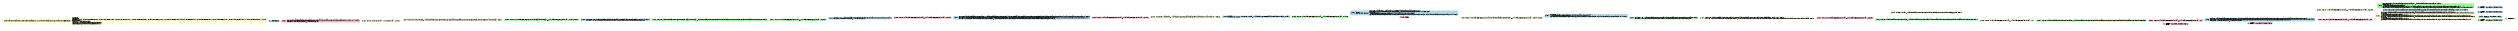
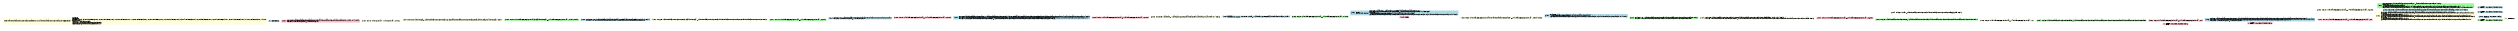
  digraph {
    rankdir=LR
    node [color=deeppink fillcolor=lightblue shape=record style=filled]
    edge [arrowhead=normal color=red]
    n1 [color=black label="{40\:\ ?|MTH_ENTER_BLOCK\l}"]
    n2 [color=black fillcolor=lightpink label="{42\:\ 0x0000|0x0000: INVOKE  (r3 I:androidx.constraintlayout.widget.ConstraintLayout) type: SUPER call: androidx.constraintlayout.widget.ConstraintLayout.onAttachedToWindow():void A[MD:():void (c)] (LINE:4145)\l0x0003: SGET  (r0 I:int) =  android.os.Build.VERSION.SDK_INT int  (LINE:4146)\l0x0005: CONST  (r1 I:??[int, float, short, byte, char]) = (17 ??[int, float, short, byte, char]) \l}"]
    n3 [color=purple fillcolor=lightyellow label="{43\:\ 0x0007|0x0007: IF  (r0 I:??[int, byte, short, char]) \< (r1 I:??[int, byte, short, char])  \-\> B:47:0x0015 \l}"]
    n4 [color=black fillcolor=lightyellow label="{44\:\ 0x0009|0x0009: INVOKE  (r0 I:android.view.Display) = (r3 I:androidx.constraintlayout.motion.widget.MotionLayout) type: VIRTUAL call: androidx.constraintlayout.motion.widget.MotionLayout.getDisplay():android.view.Display A[MD:():android.view.Display (s)] (LINE:4147)\l}"]
-   n5 [color=black fillcolor=palegreen label="{47\:\ 0x0015|0x0015: IGET  (r0 I:androidx.constraintlayout.motion.widget.MotionScene A[D('display' android.view.Display)]) = (r3 I:androidx.constraintlayout.motion.widget.MotionLayout) androidx.constraintlayout.motion.widget.MotionLayout.mScene androidx.constraintlayout.motion.widget.MotionScene  (LINE:4152)\l}"]
+   n5 [color=black fillcolor=lightyellow label="{47\:\ 0x0015|0x0015: IGET  (r0 I:androidx.constraintlayout.motion.widget.MotionScene A[D('display' android.view.Display)]) = (r3 I:androidx.constraintlayout.motion.widget.MotionLayout) androidx.constraintlayout.motion.widget.MotionLayout.mScene androidx.constraintlayout.motion.widget.MotionScene  (LINE:4152)\l}"]
    n6 [fillcolor=palegreen label="{45\:\ 0x000d|0x000d: IF  (r0 I:??[int, boolean, OBJECT, ARRAY, byte, short, char] A[D('display' android.view.Display)]) == (0 ??[int, boolean, OBJECT, ARRAY, byte, short, char])  \-\> B:47:0x0015  (LINE:4148)\l}"]
    n7 [color=black fillcolor=palegreen label="{48\:\ 0x0017|0x0017: IF  (r0 I:??[int, boolean, OBJECT, ARRAY, byte, short, char]) == (0 ??[int, boolean, OBJECT, ARRAY, byte, short, char])  \-\> B:60:0x0048 \l}"]
    n8 [label="{46\:\ 0x000f|0x000f: INVOKE  (r1 I:int) = (r0 I:android.view.Display A[D('display' android.view.Display)]) type: VIRTUAL call: android.view.Display.getRotation():int A[MD:():int (c)] (LINE:4149)\l0x0013: IPUT  (r1 I:int), (r3 I:androidx.constraintlayout.motion.widget.MotionLayout) androidx.constraintlayout.motion.widget.MotionLayout.mPreviouseRotation int \l}"]
    n9 [color=purple label="{49\:\ 0x0019|0x0019: IGET  (r1 I:int) = (r3 I:androidx.constraintlayout.motion.widget.MotionLayout) androidx.constraintlayout.motion.widget.MotionLayout.mCurrentState int \l0x001b: CONST  (r2 I:??[int, float, short, byte, char]) = (\-1 ??[int, float, short, byte, char]) \l}"]
    n10 [fillcolor=lightyellow label="{60\:\ 0x0048|0x0048: INVOKE  (r3 I:androidx.constraintlayout.motion.widget.MotionLayout) type: VIRTUAL call: androidx.constraintlayout.motion.widget.MotionLayout.onNewStateAttachHandlers():void A[MD:():void (m)] (LINE:4165)\l0x004b: IGET  (r0 I:androidx.constraintlayout.motion.widget.MotionLayout$StateCache) = (r3 I:androidx.constraintlayout.motion.widget.MotionLayout) androidx.constraintlayout.motion.widget.MotionLayout.mStateCache androidx.constraintlayout.motion.widget.MotionLayout$StateCache  (LINE:4166)\l}"]
    n11 [color=black fillcolor=lightpink label="{50\:\ 0x001c|0x001c: IF  (r1 I:??[int, boolean, OBJECT, ARRAY, byte, short, char]) == (r2 I:??[int, boolean, OBJECT, ARRAY, byte, short, char])  \-\> B:60:0x0048 \l}"]
    n12 [fillcolor=lightpink label="{61\:\ 0x004d|0x004d: IF  (r0 I:??[int, boolean, OBJECT, ARRAY, byte, short, char]) == (0 ??[int, boolean, OBJECT, ARRAY, byte, short, char])  \-\> B:66:0x0060 \l}"]
    n13 [label="{51\:\ 0x001e|0x001e: INVOKE  (r0 I:androidx.constraintlayout.widget.ConstraintSet) = (r0 I:androidx.constraintlayout.motion.widget.MotionScene), (r1 I:int) type: VIRTUAL call: androidx.constraintlayout.motion.widget.MotionScene.getConstraintSet(int):androidx.constraintlayout.widget.ConstraintSet A[MD:(int):androidx.constraintlayout.widget.ConstraintSet (m)] (LINE:4153)\l0x0022: IGET  (r1 I:androidx.constraintlayout.motion.widget.MotionScene) = (r3 I:androidx.constraintlayout.motion.widget.MotionLayout) androidx.constraintlayout.motion.widget.MotionLayout.mScene androidx.constraintlayout.motion.widget.MotionScene  (LINE:4154)\l0x0024: INVOKE  (r1 I:androidx.constraintlayout.motion.widget.MotionScene), (r3 I:androidx.constraintlayout.motion.widget.MotionLayout) type: VIRTUAL call: androidx.constraintlayout.motion.widget.MotionScene.readFallback(androidx.constraintlayout.motion.widget.MotionLayout):void A[MD:(androidx.constraintlayout.motion.widget.MotionLayout):void (m)]\l0x0027: IGET  (r1 I:java.util.ArrayList\<androidx.constraintlayout.motion.widget.MotionHelper\>) = (r3 I:androidx.constraintlayout.motion.widget.MotionLayout) androidx.constraintlayout.motion.widget.MotionLayout.mDecoratorsHelpers java.util.ArrayList  (LINE:4155)\l}"]
    n14 [fillcolor=lightpink label="{52\:\ 0x0029|0x0029: IF  (r1 I:??[int, boolean, OBJECT, ARRAY, byte, short, char]) == (0 ??[int, boolean, OBJECT, ARRAY, byte, short, char])  \-\> B:57:0x003f \l}"]
    n15 [fillcolor=lightyellow label="{53\:\ 0x002b|0x002b: INVOKE  (r1 I:java.util.Iterator) = (r1 I:java.util.ArrayList) type: VIRTUAL call: java.util.ArrayList.iterator():java.util.Iterator A[MD:():java.util.Iterator\<E\> (c)] (LINE:4156)\l}"]
    n16 [color=purple fillcolor=lightyellow label="{57\:\ 0x003f|0x003f: IF  (r0 I:??[int, boolean, OBJECT, ARRAY, byte, short, char] A[D('cSet' androidx.constraintlayout.widget.ConstraintSet)]) == (0 ??[int, boolean, OBJECT, ARRAY, byte, short, char])  \-\> B:59:0x0044  (LINE:4160)\l}"]
    n17 [color=black label="{54\:\ 0x002f|LOOP_START\lLOOP:0: B:54:0x002f\-\>B:56:0x0035\l|0x002f: INVOKE  (r2 I:boolean) = (r1 I:java.util.Iterator) type: INTERFACE call: java.util.Iterator.hasNext():boolean A[MD:():boolean (c)]\l}"]
    n18 [label="{58\:\ 0x0041|0x0041: INVOKE  \l  (r0 I:androidx.constraintlayout.widget.ConstraintSet A[D('cSet' androidx.constraintlayout.widget.ConstraintSet)])\l  (r3 I:androidx.constraintlayout.widget.ConstraintLayout)\l type: VIRTUAL call: androidx.constraintlayout.widget.ConstraintSet.applyTo(androidx.constraintlayout.widget.ConstraintLayout):void A[MD:(androidx.constraintlayout.widget.ConstraintLayout):void (m)] (LINE:4161)\l}"]
    n19 [color=purple fillcolor=palegreen label="{59\:\ 0x0044|0x0044: IGET  (r1 I:int) = (r3 I:androidx.constraintlayout.motion.widget.MotionLayout) androidx.constraintlayout.motion.widget.MotionLayout.mCurrentState int  (LINE:4163)\l0x0046: IPUT  (r1 I:int), (r3 I:androidx.constraintlayout.motion.widget.MotionLayout) androidx.constraintlayout.motion.widget.MotionLayout.mBeginState int \l}"]
    n20 [fillcolor=palegreen label="{55\:\ 0x0033|0x0033: IF  (r2 I:??[int, boolean, OBJECT, ARRAY, byte, short, char]) == (0 ??[int, boolean, OBJECT, ARRAY, byte, short, char])  \-\> B:74:0x003f \l}"]
    n21 [color=purple label="{56\:\ 0x0035|LOOP_END\lLOOP:0: B:54:0x002f\-\>B:56:0x0035\l|0x0035: INVOKE  (r2 I:java.lang.Object) = (r1 I:java.util.Iterator) type: INTERFACE call: java.util.Iterator.next():java.lang.Object A[MD:():E (c)]\l0x0039: CHECK_CAST (r2 I:androidx.constraintlayout.motion.widget.MotionHelper) = (androidx.constraintlayout.motion.widget.MotionHelper) (r2 I:??[OBJECT, ARRAY]) \l0x003b: INVOKE  \l  (r2 I:androidx.constraintlayout.motion.widget.MotionHelper A[D('mh' androidx.constraintlayout.motion.widget.MotionHelper)])\l  (r3 I:androidx.constraintlayout.motion.widget.MotionLayout)\l type: VIRTUAL call: androidx.constraintlayout.motion.widget.MotionHelper.onFinishedMotionScene(androidx.constraintlayout.motion.widget.MotionLayout):void A[MD:(androidx.constraintlayout.motion.widget.MotionLayout):void (m)] (LINE:4157)\l}"]
    n22 [fillcolor=lightpink label="{74\:\ 0x003f|SYNTHETIC\l}"]
    n23 [fillcolor=lightyellow label="{62\:\ 0x004f|0x004f: IGET  (r1 I:boolean) = (r3 I:androidx.constraintlayout.motion.widget.MotionLayout) androidx.constraintlayout.motion.widget.MotionLayout.mDelayedApply boolean  (LINE:4167)\l}"]
    n24 [color=purple fillcolor=palegreen label="{66\:\ 0x0060|0x0060: IGET  (r0 I:androidx.constraintlayout.motion.widget.MotionScene) = (r3 I:androidx.constraintlayout.motion.widget.MotionLayout) androidx.constraintlayout.motion.widget.MotionLayout.mScene androidx.constraintlayout.motion.widget.MotionScene  (LINE:4178)\l}"]
    n25 [color=purple fillcolor=lightyellow label="{63\:\ 0x0051|0x0051: IF  (r1 I:??[int, boolean, OBJECT, ARRAY, byte, short, char]) == (0 ??[int, boolean, OBJECT, ARRAY, byte, short, char])  \-\> B:65:0x005c \l}"]
    n26 [color=black fillcolor=lightyellow label="{67\:\ 0x0062|0x0062: IF  (r0 I:??[int, boolean, OBJECT, ARRAY, byte, short, char]) == (0 ??[int, boolean, OBJECT, ARRAY, byte, short, char])  \-\> B:77:? \l}"]
    n27 [color=purple fillcolor=palegreen label="{64\:\ 0x0053|0x0053: NEW_INSTANCE  (r0 I:androidx.constraintlayout.motion.widget.MotionLayout$4) =  androidx.constraintlayout.motion.widget.MotionLayout$4  (LINE:4168)\l8x0055: INVOKE  \l  (r0 I:androidx.constraintlayout.motion.widget.MotionLayout$4)\l  (r3 I:androidx.constraintlayout.motion.widget.MotionLayout)\l type: DIRECT call: androidx.constraintlayout.motion.widget.MotionLayout.4.\<init\>(androidx.constraintlayout.motion.widget.MotionLayout):void A[MD:(androidx.constraintlayout.motion.widget.MotionLayout):void (m)]\l0x0058: INVOKE  (r3 I:androidx.constraintlayout.motion.widget.MotionLayout), (r0 I:java.lang.Runnable) type: VIRTUAL call: androidx.constraintlayout.motion.widget.MotionLayout.post(java.lang.Runnable):boolean A[MD:(java.lang.Runnable):boolean (s)]\l}"]
    n28 [color=black label="{65\:\ 0x005c|0x005c: INVOKE  (r0 I:androidx.constraintlayout.motion.widget.MotionLayout$StateCache) type: VIRTUAL call: androidx.constraintlayout.motion.widget.MotionLayout.StateCache.apply():void A[MD:():void (m)] (LINE:4175)\l}"]
    n29 [label="{75\:\ ?|SYNTHETIC\lRETURN\l|0x0080: RETURN   A[SYNTHETIC] (LINE:4186)\l}"]
    n30 [color=black label="{76\:\ ?|SYNTHETIC\lRETURN\l|0x0080: RETURN   A[SYNTHETIC] (LINE:4186)\l}"]
    n31 [color=purple fillcolor=lightyellow label="{41\:\ ?|MTH_EXIT_BLOCK\l}"]
    n32 [fillcolor=palegreen label="{68\:\ 0x0064|0x0064: IGET  (r0 I:androidx.constraintlayout.motion.widget.MotionScene$Transition) = (r0 I:androidx.constraintlayout.motion.widget.MotionScene) androidx.constraintlayout.motion.widget.MotionScene.mCurrentTransition androidx.constraintlayout.motion.widget.MotionScene$Transition \l}"]
    n33 [color=purple fillcolor=lightpink label="{77\:\ ?|SYNTHETIC\lRETURN\l|0x0080: RETURN   A[SYNTHETIC] (LINE:4186)\l}"]
    n34 [color=black fillcolor=lightpink label="{69\:\ 0x0066|0x0066: IF  (r0 I:??[int, boolean, OBJECT, ARRAY, byte, short, char]) == (0 ??[int, boolean, OBJECT, ARRAY, byte, short, char])  \-\> B:78:? \l}"]
    n35 [label="{70\:\ 0x0068|0x0068: IGET  (r0 I:androidx.constraintlayout.motion.widget.MotionScene) = (r3 I:androidx.constraintlayout.motion.widget.MotionLayout) androidx.constraintlayout.motion.widget.MotionLayout.mScene androidx.constraintlayout.motion.widget.MotionScene  (LINE:4179)\l0x006a: IGET  (r0 I:androidx.constraintlayout.motion.widget.MotionScene$Transition) = (r0 I:androidx.constraintlayout.motion.widget.MotionScene) androidx.constraintlayout.motion.widget.MotionScene.mCurrentTransition androidx.constraintlayout.motion.widget.MotionScene$Transition \l0x006c: INVOKE  (r0 I:int) = (r0 I:androidx.constraintlayout.motion.widget.MotionScene$Transition) type: VIRTUAL call: androidx.constraintlayout.motion.widget.MotionScene.Transition.getAutoTransition():int A[MD:():int (m)]\l0x0070: CONST  (r1 I:??[int, float, short, byte, char]) = (4 ??[int, float, short, byte, char]) \l}"]
    n36 [color=purple fillcolor=lightpink label="{78\:\ ?|SYNTHETIC\lRETURN\l|0x0080: RETURN   A[SYNTHETIC] (LINE:4186)\l}"]
    n37 [color=purple fillcolor=lightpink label="{71\:\ 0x0071|0x0071: IF  (r0 I:??[int, boolean, OBJECT, ARRAY, byte, short, char]) != (r1 I:??[int, boolean, OBJECT, ARRAY, byte, short, char])  \-\> B:79:? \l}"]
    n38 [fillcolor=lightyellow label="{72\:\ 0x0073|0x0073: INVOKE  (r3 I:androidx.constraintlayout.motion.widget.MotionLayout) type: VIRTUAL call: androidx.constraintlayout.motion.widget.MotionLayout.transitionToEnd():void A[MD:():void (m)] (LINE:4180)\l0x0076: SGET  (r0 I:androidx.constraintlayout.motion.widget.MotionLayout$TransitionState) =  androidx.constraintlayout.motion.widget.MotionLayout.TransitionState.SETUP androidx.constraintlayout.motion.widget.MotionLayout$TransitionState  (LINE:4181)\l0x0078: INVOKE  \l  (r3 I:androidx.constraintlayout.motion.widget.MotionLayout)\l  (r0 I:androidx.constraintlayout.motion.widget.MotionLayout$TransitionState)\l type: VIRTUAL call: androidx.constraintlayout.motion.widget.MotionLayout.setState(androidx.constraintlayout.motion.widget.MotionLayout$TransitionState):void A[MD:(androidx.constraintlayout.motion.widget.MotionLayout$TransitionState):void (m)]\l0x007b: SGET  (r0 I:androidx.constraintlayout.motion.widget.MotionLayout$TransitionState) =  androidx.constraintlayout.motion.widget.MotionLayout.TransitionState.MOVING androidx.constraintlayout.motion.widget.MotionLayout$TransitionState  (LINE:4182)\l0x007d: INVOKE  \l  (r3 I:androidx.constraintlayout.motion.widget.MotionLayout)\l  (r0 I:androidx.constraintlayout.motion.widget.MotionLayout$TransitionState)\l type: VIRTUAL call: androidx.constraintlayout.motion.widget.MotionLayout.setState(androidx.constraintlayout.motion.widget.MotionLayout$TransitionState):void A[MD:(androidx.constraintlayout.motion.widget.MotionLayout$TransitionState):void (m)]\l}"]
    n39 [color=purple fillcolor=palegreen label="{79\:\ ?|SYNTHETIC\lRETURN\l|0x0080: RETURN   A[SYNTHETIC] (LINE:4186)\l}"]
    n40 [color=black label="{73\:\ 0x0080|RETURN\lORIG_RETURN\l|0x0080: RETURN    (LINE:4186)\l}"]
    n41 [color=purple fillcolor=lightyellow label="{protected void androidx.constraintlayout.motion.widget.MotionLayout.onAttachedToWindow((r3 'this' I:androidx.constraintlayout.motion.widget.MotionLayout A[IMMUTABLE_TYPE, THIS]))  | DONT_RENAME\lUSE_LINES_HINTS\lBACK_EDGE: B:56:0x0035 \-\> B:54:0x002f, CROSS_EDGE: B:65:0x005c \-\> B:73:0x0080, CROSS_EDGE: B:72:0x0073 \-\> B:73:0x0080, CROSS_EDGE: B:71:0x0071 \-\> B:73:0x0080, CROSS_EDGE: B:69:0x0066 \-\> B:73:0x0080, CROSS_EDGE: B:67:0x0062 \-\> B:73:0x0080, CROSS_EDGE: B:57:0x003f \-\> B:59:0x0044, CROSS_EDGE: B:52:0x0029 \-\> B:57:0x003f, CROSS_EDGE: B:50:0x001c \-\> B:60:0x0048, CROSS_EDGE: B:48:0x0017 \-\> B:60:0x0048, CROSS_EDGE: B:45:0x000d \-\> B:47:0x0015, CROSS_EDGE: B:43:0x0007 \-\> B:47:0x0015\lINLINE_NOT_NEEDED\lDebug Info:\l  0x000d\-0x0015: r0 'display' Landroid\/view\/Display;\l  0x003b\-0x003e: r2 'mh' Landroidx\/constraintlayout\/motion\/widget\/MotionHelper;\l  0x0022\-0x0048: r0 'cSet' Landroidx\/constraintlayout\/widget\/ConstraintSet;\lMETHOD_OVERRIDE: [ClspMth\{android.view.View.onAttachedToWindow():void\}]\l}"]
    n1 -> n2 [arrowhead=odot color=darkorange]
    n2 -> n3 [color=deeppink]
    n3 -> n4 [arrowhead=dot color=deeppink style=dashed]
    n3 -> n5 [color=darkorange]
    n4 -> n6 [color=darkorange]
    n5 -> n7
    n6 -> n5 [arrowhead=odot color=deeppink]
    n6 -> n8 [style=dashed]
    n7 -> n9 [arrowhead=odot color=darkorange style=dashed]
    n7 -> n10 [arrowhead=dot]
    n8 -> n5 [arrowhead=dot color=deeppink]
    n9 -> n11 [arrowhead=dot color=deeppink]
    n10 -> n12 [arrowhead=odot color=deeppink]
    n11 -> n10 [arrowhead=dot color=darkorange]
    n11 -> n13 [arrowhead=odot color=deeppink style=dashed]
    n12 -> n23 [color=darkorange style=dashed]
    n12 -> n24 [arrowhead=odot color=darkorange]
    n13 -> n14 [color=darkorange]
    n14 -> n15 [arrowhead=odot color=deeppink style=dashed]
    n14 -> n16
    n15 -> n17 [color=deeppink]
    n16 -> n18 [style=dashed]
    n16 -> n19 [color=deeppink]
    n17 -> n20 [arrowhead=dot color=darkorange]
    n17 -> n21
    n18 -> n19 [color=darkorange]
    n19 -> n10 [arrowhead=dot color=darkorange]
    n20 -> n21 [color=deeppink style=dashed]
    n20 -> n22
    n22 -> n16 [arrowhead=dot color=deeppink]
    n23 -> n25 [arrowhead=dot color=deeppink]
    n24 -> n26 [arrowhead=dot color=deeppink]
    n25 -> n27 [style=dashed]
    n25 -> n28 [arrowhead=odot]
    n26 -> n32 [arrowhead=odot style=dashed]
    n26 -> n33
    n27 -> n29 [arrowhead=dot color=darkorange]
    n28 -> n30 [arrowhead=dot]
    n29 -> n31
    n30 -> n31 [color=darkorange]
    n32 -> n34 [color=darkorange]
    n33 -> n31 [arrowhead=dot]
    n34 -> n35 [style=dashed]
    n34 -> n36 [arrowhead=odot color=deeppink]
    n35 -> n37 [arrowhead=dot]
    n36 -> n31
    n37 -> n38 [color=darkorange style=dashed]
    n37 -> n39 [arrowhead=dot color=darkorange]
    n38 -> n40 [arrowhead=dot]
    n39 -> n31 [color=deeppink]
    n40 -> n31 [color=deeppink]
    n41 -> n1
  }
